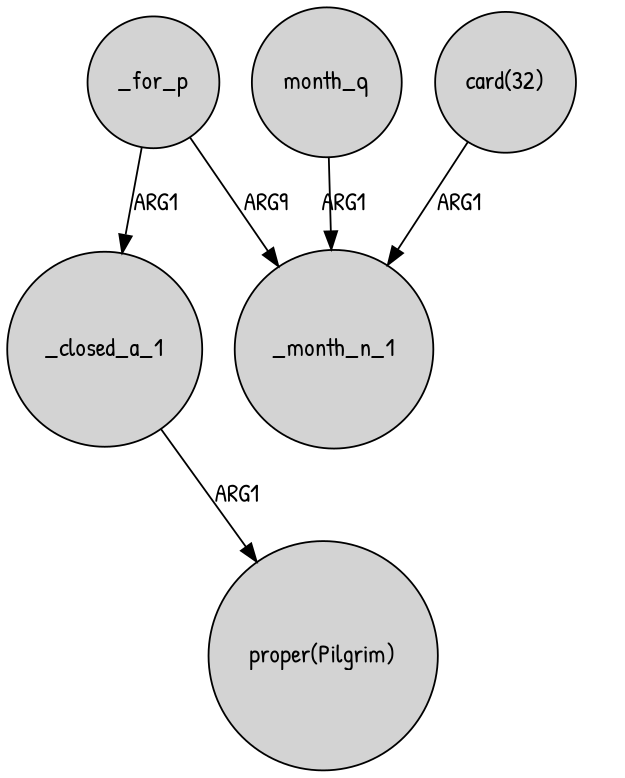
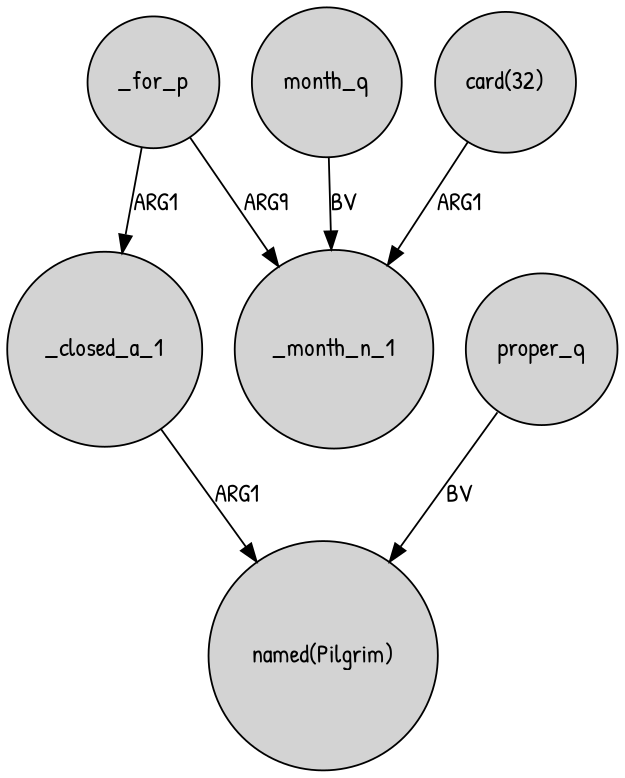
  digraph {
    fontname="Patrick Hand"
    node [fontname="Patrick Hand" shape=circle style=filled]
    edge [fontname="Patrick Hand"]
    _for_p
    _month_n_1
    _closed_a_1
-   "named(Pilgrim)" [label="proper(Pilgrim)"]
+   "named(Pilgrim)"
+   proper_q
    n6 [label=month_q]
    "card(32)"
    _for_p -> _month_n_1 [label=ARG9]
    _for_p -> _closed_a_1 [label=ARG1]
    _closed_a_1 -> "named(Pilgrim)" [label=ARG1]
-   n6 -> _month_n_1 [label=ARG1]
+   proper_q -> "named(Pilgrim)" [label=BV]
+   n6 -> _month_n_1 [label=BV]
    "card(32)" -> _month_n_1 [label=ARG1]
  }
